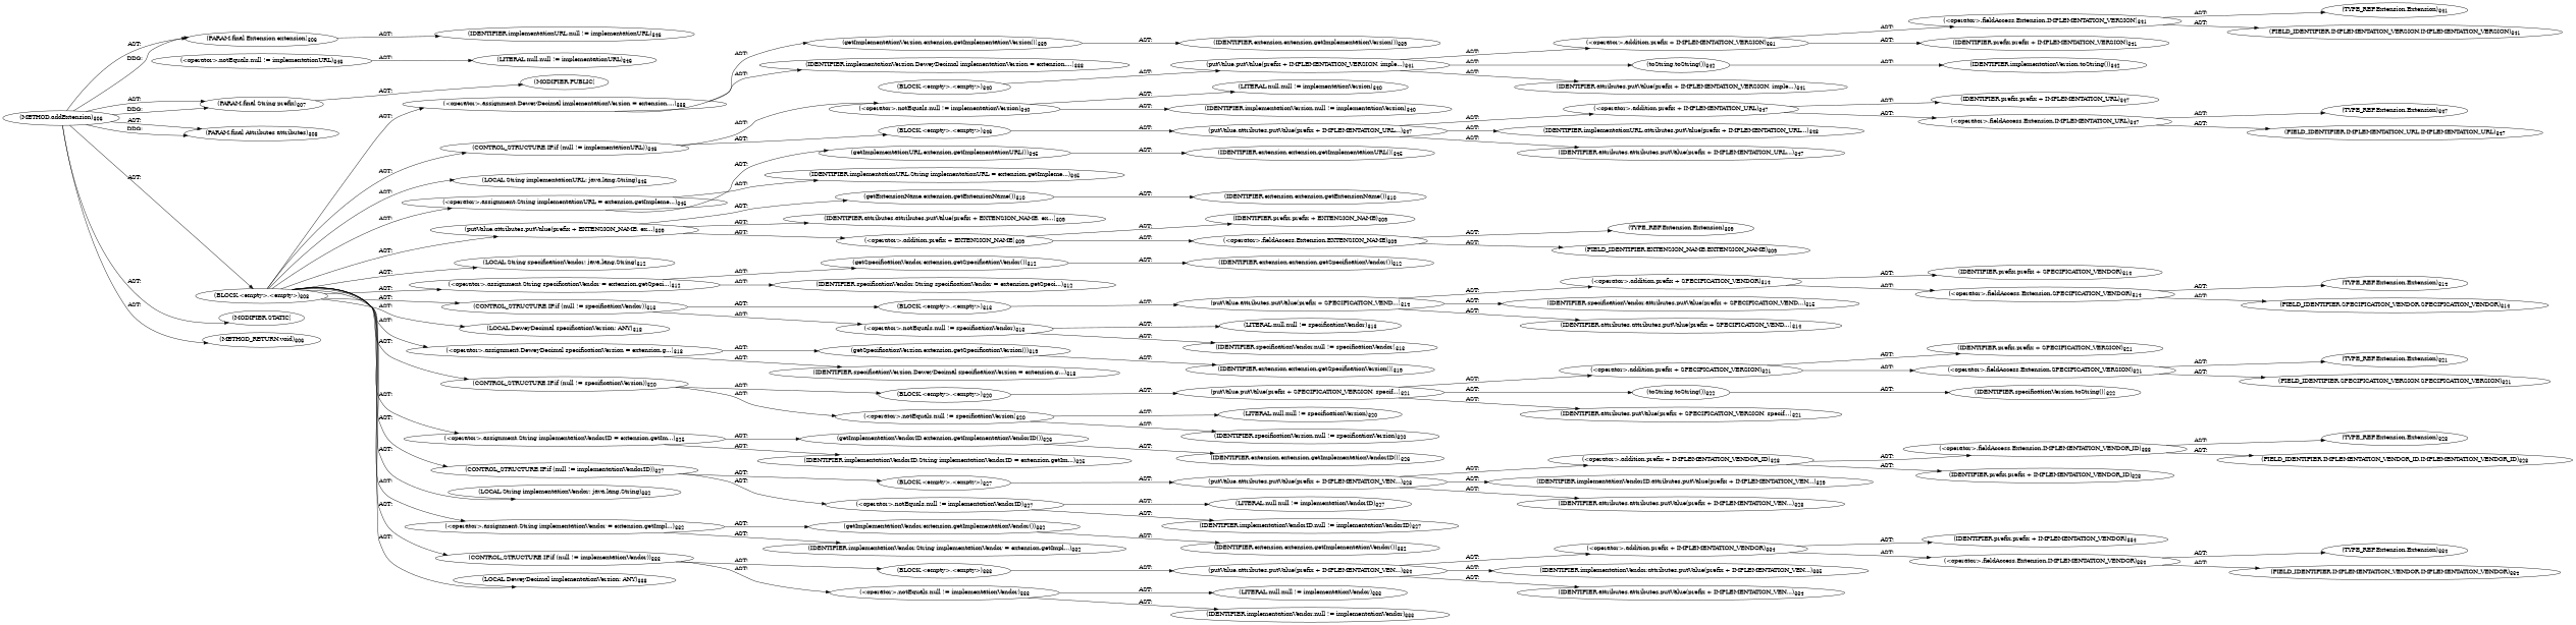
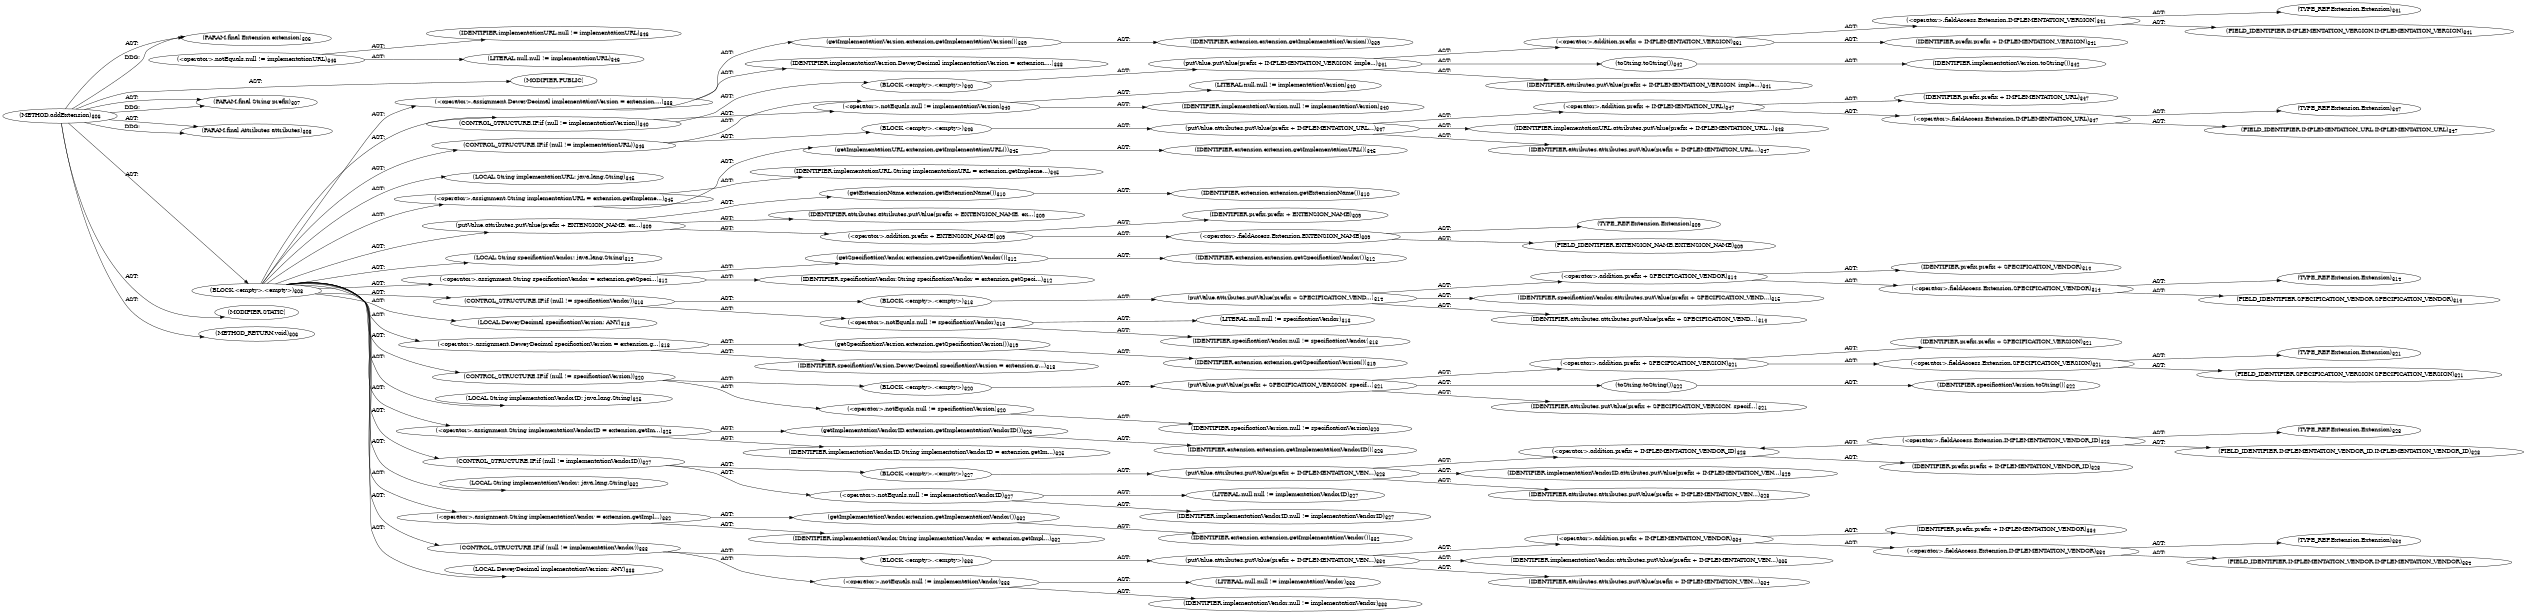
  digraph {
    rankdir=LR
    n1 [label=<(METHOD,addExtension)<SUB>306</SUB>>]
    n2 [label=<(PARAM,final Extension extension)<SUB>306</SUB>>]
    n3 [label=<(PARAM,final String prefix)<SUB>307</SUB>>]
    n4 [label=<(PARAM,final Attributes attributes)<SUB>308</SUB>>]
    n5 [label=<(BLOCK,&lt;empty&gt;,&lt;empty&gt;)<SUB>308</SUB>>]
    n6 [label=<(MODIFIER,PUBLIC)>]
    n7 [label=<(MODIFIER,STATIC)>]
    n8 [label=<(METHOD_RETURN,void)<SUB>306</SUB>>]
    n9 [label=<(putValue,attributes.putValue(prefix + EXTENSION_NAME, ex...)<SUB>309</SUB>>]
    n10 [label=<(LOCAL,String specificationVendor: java.lang.String)<SUB>312</SUB>>]
    n11 [label=<(&lt;operator&gt;.assignment,String specificationVendor = extension.getSpeci...)<SUB>312</SUB>>]
    n12 [label=<(CONTROL_STRUCTURE,IF,if (null != specificationVendor))<SUB>313</SUB>>]
    n13 [label=<(LOCAL,DeweyDecimal specificationVersion: ANY)<SUB>318</SUB>>]
    n14 [label=<(&lt;operator&gt;.assignment,DeweyDecimal specificationVersion = extension.g...)<SUB>318</SUB>>]
    n15 [label=<(CONTROL_STRUCTURE,IF,if (null != specificationVersion))<SUB>320</SUB>>]
+   n16 [label=<(LOCAL,String implementationVendorID: java.lang.String)<SUB>325</SUB>>]
    n17 [label=<(&lt;operator&gt;.assignment,String implementationVendorID = extension.getIm...)<SUB>325</SUB>>]
    n18 [label=<(CONTROL_STRUCTURE,IF,if (null != implementationVendorID))<SUB>327</SUB>>]
    n19 [label=<(LOCAL,String implementationVendor: java.lang.String)<SUB>332</SUB>>]
    n20 [label=<(&lt;operator&gt;.assignment,String implementationVendor = extension.getImpl...)<SUB>332</SUB>>]
    n21 [label=<(CONTROL_STRUCTURE,IF,if (null != implementationVendor))<SUB>333</SUB>>]
    n22 [label=<(LOCAL,DeweyDecimal implementationVersion: ANY)<SUB>338</SUB>>]
    n23 [label=<(&lt;operator&gt;.assignment,DeweyDecimal implementationVersion = extension....)<SUB>338</SUB>>]
+   n24 [label=<(CONTROL_STRUCTURE,IF,if (null != implementationVersion))<SUB>340</SUB>>]
    n25 [label=<(LOCAL,String implementationURL: java.lang.String)<SUB>345</SUB>>]
    n26 [label=<(&lt;operator&gt;.assignment,String implementationURL = extension.getImpleme...)<SUB>345</SUB>>]
    n27 [label=<(CONTROL_STRUCTURE,IF,if (null != implementationURL))<SUB>346</SUB>>]
    n28 [label=<(IDENTIFIER,attributes,attributes.putValue(prefix + EXTENSION_NAME, ex...)<SUB>309</SUB>>]
    n29 [label=<(&lt;operator&gt;.addition,prefix + EXTENSION_NAME)<SUB>309</SUB>>]
    n30 [label=<(getExtensionName,extension.getExtensionName())<SUB>310</SUB>>]
    n31 [label=<(IDENTIFIER,specificationVendor,String specificationVendor = extension.getSpeci...)<SUB>312</SUB>>]
    n32 [label=<(getSpecificationVendor,extension.getSpecificationVendor())<SUB>312</SUB>>]
    n33 [label=<(&lt;operator&gt;.notEquals,null != specificationVendor)<SUB>313</SUB>>]
    n34 [label=<(BLOCK,&lt;empty&gt;,&lt;empty&gt;)<SUB>313</SUB>>]
    n35 [label=<(IDENTIFIER,specificationVersion,DeweyDecimal specificationVersion = extension.g...)<SUB>318</SUB>>]
    n36 [label=<(getSpecificationVersion,extension.getSpecificationVersion())<SUB>319</SUB>>]
    n37 [label=<(&lt;operator&gt;.notEquals,null != specificationVersion)<SUB>320</SUB>>]
    n38 [label=<(BLOCK,&lt;empty&gt;,&lt;empty&gt;)<SUB>320</SUB>>]
    n39 [label=<(IDENTIFIER,implementationVendorID,String implementationVendorID = extension.getIm...)<SUB>325</SUB>>]
    n40 [label=<(getImplementationVendorID,extension.getImplementationVendorID())<SUB>326</SUB>>]
    n41 [label=<(&lt;operator&gt;.notEquals,null != implementationVendorID)<SUB>327</SUB>>]
    n42 [label=<(BLOCK,&lt;empty&gt;,&lt;empty&gt;)<SUB>327</SUB>>]
    n43 [label=<(IDENTIFIER,implementationVendor,String implementationVendor = extension.getImpl...)<SUB>332</SUB>>]
    n44 [label=<(getImplementationVendor,extension.getImplementationVendor())<SUB>332</SUB>>]
    n45 [label=<(&lt;operator&gt;.notEquals,null != implementationVendor)<SUB>333</SUB>>]
    n46 [label=<(BLOCK,&lt;empty&gt;,&lt;empty&gt;)<SUB>333</SUB>>]
    n47 [label=<(IDENTIFIER,implementationVersion,DeweyDecimal implementationVersion = extension....)<SUB>338</SUB>>]
    n48 [label=<(getImplementationVersion,extension.getImplementationVersion())<SUB>339</SUB>>]
    n49 [label=<(&lt;operator&gt;.notEquals,null != implementationVersion)<SUB>340</SUB>>]
    n50 [label=<(BLOCK,&lt;empty&gt;,&lt;empty&gt;)<SUB>340</SUB>>]
    n51 [label=<(IDENTIFIER,implementationURL,String implementationURL = extension.getImpleme...)<SUB>345</SUB>>]
    n52 [label=<(getImplementationURL,extension.getImplementationURL())<SUB>345</SUB>>]
    n53 [label=<(BLOCK,&lt;empty&gt;,&lt;empty&gt;)<SUB>346</SUB>>]
    n54 [label=<(IDENTIFIER,prefix,prefix + EXTENSION_NAME)<SUB>309</SUB>>]
    n55 [label=<(&lt;operator&gt;.fieldAccess,Extension.EXTENSION_NAME)<SUB>309</SUB>>]
    n56 [label=<(IDENTIFIER,extension,extension.getExtensionName())<SUB>310</SUB>>]
    n57 [label=<(TYPE_REF,Extension,Extension)<SUB>309</SUB>>]
    n58 [label=<(FIELD_IDENTIFIER,EXTENSION_NAME,EXTENSION_NAME)<SUB>309</SUB>>]
    n59 [label=<(IDENTIFIER,extension,extension.getSpecificationVendor())<SUB>312</SUB>>]
    n60 [label=<(LITERAL,null,null != specificationVendor)<SUB>313</SUB>>]
    n61 [label=<(IDENTIFIER,specificationVendor,null != specificationVendor)<SUB>313</SUB>>]
    n62 [label=<(putValue,attributes.putValue(prefix + SPECIFICATION_VEND...)<SUB>314</SUB>>]
    n63 [label=<(IDENTIFIER,attributes,attributes.putValue(prefix + SPECIFICATION_VEND...)<SUB>314</SUB>>]
    n64 [label=<(&lt;operator&gt;.addition,prefix + SPECIFICATION_VENDOR)<SUB>314</SUB>>]
    n65 [label=<(IDENTIFIER,specificationVendor,attributes.putValue(prefix + SPECIFICATION_VEND...)<SUB>315</SUB>>]
    n66 [label=<(IDENTIFIER,prefix,prefix + SPECIFICATION_VENDOR)<SUB>314</SUB>>]
    n67 [label=<(&lt;operator&gt;.fieldAccess,Extension.SPECIFICATION_VENDOR)<SUB>314</SUB>>]
    n68 [label=<(TYPE_REF,Extension,Extension)<SUB>314</SUB>>]
    n69 [label=<(FIELD_IDENTIFIER,SPECIFICATION_VENDOR,SPECIFICATION_VENDOR)<SUB>314</SUB>>]
    n70 [label=<(IDENTIFIER,extension,extension.getSpecificationVersion())<SUB>319</SUB>>]
-   n71 [label=<(LITERAL,null,null != specificationVersion)<SUB>320</SUB>>]
    n72 [label=<(IDENTIFIER,specificationVersion,null != specificationVersion)<SUB>320</SUB>>]
    n73 [label=<(putValue,putValue(prefix + SPECIFICATION_VERSION, specif...)<SUB>321</SUB>>]
    n74 [label=<(IDENTIFIER,attributes,putValue(prefix + SPECIFICATION_VERSION, specif...)<SUB>321</SUB>>]
    n75 [label=<(&lt;operator&gt;.addition,prefix + SPECIFICATION_VERSION)<SUB>321</SUB>>]
    n76 [label=<(toString,toString())<SUB>322</SUB>>]
    n77 [label=<(IDENTIFIER,prefix,prefix + SPECIFICATION_VERSION)<SUB>321</SUB>>]
    n78 [label=<(&lt;operator&gt;.fieldAccess,Extension.SPECIFICATION_VERSION)<SUB>321</SUB>>]
    n79 [label=<(IDENTIFIER,specificationVersion,toString())<SUB>322</SUB>>]
    n80 [label=<(TYPE_REF,Extension,Extension)<SUB>321</SUB>>]
    n81 [label=<(FIELD_IDENTIFIER,SPECIFICATION_VERSION,SPECIFICATION_VERSION)<SUB>321</SUB>>]
    n82 [label=<(IDENTIFIER,extension,extension.getImplementationVendorID())<SUB>326</SUB>>]
    n83 [label=<(LITERAL,null,null != implementationVendorID)<SUB>327</SUB>>]
    n84 [label=<(IDENTIFIER,implementationVendorID,null != implementationVendorID)<SUB>327</SUB>>]
    n85 [label=<(putValue,attributes.putValue(prefix + IMPLEMENTATION_VEN...)<SUB>328</SUB>>]
    n86 [label=<(IDENTIFIER,attributes,attributes.putValue(prefix + IMPLEMENTATION_VEN...)<SUB>328</SUB>>]
    n87 [label=<(&lt;operator&gt;.addition,prefix + IMPLEMENTATION_VENDOR_ID)<SUB>328</SUB>>]
    n88 [label=<(IDENTIFIER,implementationVendorID,attributes.putValue(prefix + IMPLEMENTATION_VEN...)<SUB>329</SUB>>]
    n89 [label=<(IDENTIFIER,prefix,prefix + IMPLEMENTATION_VENDOR_ID)<SUB>328</SUB>>]
-   n90 [label=<(&lt;operator&gt;.fieldAccess,Extension.IMPLEMENTATION_VENDOR_ID)<SUB>388</SUB>>]
+   n90 [label=<(&lt;operator&gt;.fieldAccess,Extension.IMPLEMENTATION_VENDOR_ID)<SUB>328</SUB>>]
    n91 [label=<(TYPE_REF,Extension,Extension)<SUB>328</SUB>>]
    n92 [label=<(FIELD_IDENTIFIER,IMPLEMENTATION_VENDOR_ID,IMPLEMENTATION_VENDOR_ID)<SUB>328</SUB>>]
    n93 [label=<(IDENTIFIER,extension,extension.getImplementationVendor())<SUB>332</SUB>>]
    n94 [label=<(LITERAL,null,null != implementationVendor)<SUB>333</SUB>>]
    n95 [label=<(IDENTIFIER,implementationVendor,null != implementationVendor)<SUB>333</SUB>>]
    n96 [label=<(putValue,attributes.putValue(prefix + IMPLEMENTATION_VEN...)<SUB>334</SUB>>]
    n97 [label=<(IDENTIFIER,attributes,attributes.putValue(prefix + IMPLEMENTATION_VEN...)<SUB>334</SUB>>]
    n98 [label=<(&lt;operator&gt;.addition,prefix + IMPLEMENTATION_VENDOR)<SUB>334</SUB>>]
    n99 [label=<(IDENTIFIER,implementationVendor,attributes.putValue(prefix + IMPLEMENTATION_VEN...)<SUB>335</SUB>>]
    n100 [label=<(IDENTIFIER,prefix,prefix + IMPLEMENTATION_VENDOR)<SUB>334</SUB>>]
    n101 [label=<(&lt;operator&gt;.fieldAccess,Extension.IMPLEMENTATION_VENDOR)<SUB>334</SUB>>]
    n102 [label=<(TYPE_REF,Extension,Extension)<SUB>334</SUB>>]
    n103 [label=<(FIELD_IDENTIFIER,IMPLEMENTATION_VENDOR,IMPLEMENTATION_VENDOR)<SUB>334</SUB>>]
    n104 [label=<(IDENTIFIER,extension,extension.getImplementationVersion())<SUB>339</SUB>>]
    n105 [label=<(LITERAL,null,null != implementationVersion)<SUB>340</SUB>>]
    n106 [label=<(IDENTIFIER,implementationVersion,null != implementationVersion)<SUB>340</SUB>>]
    n107 [label=<(putValue,putValue(prefix + IMPLEMENTATION_VERSION, imple...)<SUB>341</SUB>>]
    n108 [label=<(IDENTIFIER,attributes,putValue(prefix + IMPLEMENTATION_VERSION, imple...)<SUB>341</SUB>>]
    n109 [label=<(&lt;operator&gt;.addition,prefix + IMPLEMENTATION_VERSION)<SUB>361</SUB>>]
    n110 [label=<(toString,toString())<SUB>342</SUB>>]
    n111 [label=<(IDENTIFIER,prefix,prefix + IMPLEMENTATION_VERSION)<SUB>341</SUB>>]
    n112 [label=<(&lt;operator&gt;.fieldAccess,Extension.IMPLEMENTATION_VERSION)<SUB>341</SUB>>]
    n113 [label=<(IDENTIFIER,implementationVersion,toString())<SUB>342</SUB>>]
    n114 [label=<(TYPE_REF,Extension,Extension)<SUB>341</SUB>>]
    n115 [label=<(FIELD_IDENTIFIER,IMPLEMENTATION_VERSION,IMPLEMENTATION_VERSION)<SUB>341</SUB>>]
    n116 [label=<(IDENTIFIER,extension,extension.getImplementationURL())<SUB>345</SUB>>]
    n117 [label=<(&lt;operator&gt;.notEquals,null != implementationURL)<SUB>346</SUB>>]
    n118 [label=<(LITERAL,null,null != implementationURL)<SUB>346</SUB>>]
    n119 [label=<(IDENTIFIER,implementationURL,null != implementationURL)<SUB>346</SUB>>]
    n120 [label=<(putValue,attributes.putValue(prefix + IMPLEMENTATION_URL...)<SUB>347</SUB>>]
    n121 [label=<(IDENTIFIER,attributes,attributes.putValue(prefix + IMPLEMENTATION_URL...)<SUB>347</SUB>>]
    n122 [label=<(&lt;operator&gt;.addition,prefix + IMPLEMENTATION_URL)<SUB>347</SUB>>]
    n123 [label=<(IDENTIFIER,implementationURL,attributes.putValue(prefix + IMPLEMENTATION_URL...)<SUB>348</SUB>>]
    n124 [label=<(IDENTIFIER,prefix,prefix + IMPLEMENTATION_URL)<SUB>347</SUB>>]
    n125 [label=<(&lt;operator&gt;.fieldAccess,Extension.IMPLEMENTATION_URL)<SUB>347</SUB>>]
    n126 [label=<(TYPE_REF,Extension,Extension)<SUB>347</SUB>>]
    n127 [label=<(FIELD_IDENTIFIER,IMPLEMENTATION_URL,IMPLEMENTATION_URL)<SUB>347</SUB>>]
    n1 -> n2 [label="AST: "]
    n1 -> n2 [label="DDG: "]
    n1 -> n3 [label="AST: "]
    n1 -> n3 [label="DDG: "]
    n1 -> n4 [label="AST: "]
    n1 -> n4 [label="DDG: "]
    n1 -> n5 [label="AST: "]
-   n3 -> n6 [label="AST: "]
+   n1 -> n6 [label="AST: "]
    n1 -> n7 [label="AST: "]
    n1 -> n8 [label="AST: "]
    n5 -> n9 [label="AST: "]
    n5 -> n10 [label="AST: "]
    n5 -> n11 [label="AST: "]
    n5 -> n12 [label="AST: "]
    n5 -> n13 [label="AST: "]
    n5 -> n14 [label="AST: "]
    n5 -> n15 [label="AST: "]
+   n5 -> n16 [label="AST: "]
    n5 -> n17 [label="AST: "]
    n5 -> n18 [label="AST: "]
    n5 -> n19 [label="AST: "]
    n5 -> n20 [label="AST: "]
    n5 -> n21 [label="AST: "]
    n5 -> n22 [label="AST: "]
    n5 -> n23 [label="AST: "]
+   n5 -> n24 [label="AST: "]
    n5 -> n25 [label="AST: "]
    n5 -> n26 [label="AST: "]
    n5 -> n27 [label="AST: "]
    n9 -> n28 [label="AST: "]
    n9 -> n29 [label="AST: "]
    n9 -> n30 [label="AST: "]
    n11 -> n31 [label="AST: "]
    n11 -> n32 [label="AST: "]
    n12 -> n33 [label="AST: "]
    n12 -> n34 [label="AST: "]
    n14 -> n35 [label="AST: "]
    n14 -> n36 [label="AST: "]
    n15 -> n37 [label="AST: "]
    n15 -> n38 [label="AST: "]
    n17 -> n39 [label="AST: "]
    n17 -> n40 [label="AST: "]
    n18 -> n41 [label="AST: "]
    n18 -> n42 [label="AST: "]
    n20 -> n43 [label="AST: "]
    n20 -> n44 [label="AST: "]
    n21 -> n45 [label="AST: "]
    n21 -> n46 [label="AST: "]
    n23 -> n47 [label="AST: "]
    n23 -> n48 [label="AST: "]
+   n24 -> n49 [label="AST: "]
+   n24 -> n50 [label="AST: "]
    n26 -> n51 [label="AST: "]
    n26 -> n52 [label="AST: "]
    n27 -> n49 [label="AST: "]
    n27 -> n53 [label="AST: "]
    n29 -> n54 [label="AST: "]
    n29 -> n55 [label="AST: "]
    n30 -> n56 [label="AST: "]
    n32 -> n59 [label="AST: "]
    n33 -> n60 [label="AST: "]
    n33 -> n61 [label="AST: "]
    n34 -> n62 [label="AST: "]
    n36 -> n70 [label="AST: "]
-   n37 -> n71 [label="AST: "]
    n37 -> n72 [label="AST: "]
    n38 -> n73 [label="AST: "]
    n40 -> n82 [label="AST: "]
    n41 -> n83 [label="AST: "]
    n41 -> n84 [label="AST: "]
    n42 -> n85 [label="AST: "]
    n44 -> n93 [label="AST: "]
    n45 -> n94 [label="AST: "]
    n45 -> n95 [label="AST: "]
    n46 -> n96 [label="AST: "]
    n48 -> n104 [label="AST: "]
    n49 -> n105 [label="AST: "]
    n49 -> n106 [label="AST: "]
    n50 -> n107 [label="AST: "]
    n52 -> n116 [label="AST: "]
    n53 -> n120 [label="AST: "]
    n55 -> n57 [label="AST: "]
    n55 -> n58 [label="AST: "]
    n62 -> n63 [label="AST: "]
    n62 -> n64 [label="AST: "]
    n62 -> n65 [label="AST: "]
    n64 -> n66 [label="AST: "]
    n64 -> n67 [label="AST: "]
    n67 -> n68 [label="AST: "]
    n67 -> n69 [label="AST: "]
    n73 -> n74 [label="AST: "]
    n73 -> n75 [label="AST: "]
    n73 -> n76 [label="AST: "]
    n75 -> n77 [label="AST: "]
    n75 -> n78 [label="AST: "]
    n76 -> n79 [label="AST: "]
    n78 -> n80 [label="AST: "]
    n78 -> n81 [label="AST: "]
    n85 -> n86 [label="AST: "]
    n85 -> n87 [label="AST: "]
    n85 -> n88 [label="AST: "]
    n87 -> n89 [label="AST: "]
-   n87 -> n90 [label="AST: "]
+   n90 -> n87 [label="AST: "]
    n90 -> n91 [label="AST: "]
    n90 -> n92 [label="AST: "]
    n96 -> n97 [label="AST: "]
    n96 -> n98 [label="AST: "]
    n96 -> n99 [label="AST: "]
    n98 -> n100 [label="AST: "]
    n98 -> n101 [label="AST: "]
    n101 -> n102 [label="AST: "]
    n101 -> n103 [label="AST: "]
    n107 -> n108 [label="AST: "]
    n107 -> n109 [label="AST: "]
    n107 -> n110 [label="AST: "]
    n109 -> n111 [label="AST: "]
    n109 -> n112 [label="AST: "]
    n110 -> n113 [label="AST: "]
    n112 -> n114 [label="AST: "]
    n112 -> n115 [label="AST: "]
    n117 -> n118 [label="AST: "]
-   n2 -> n119 [label="AST: "]
+   n117 -> n119 [label="AST: "]
    n120 -> n121 [label="AST: "]
    n120 -> n122 [label="AST: "]
    n120 -> n123 [label="AST: "]
    n122 -> n124 [label="AST: "]
    n122 -> n125 [label="AST: "]
    n125 -> n126 [label="AST: "]
    n125 -> n127 [label="AST: "]
  }
